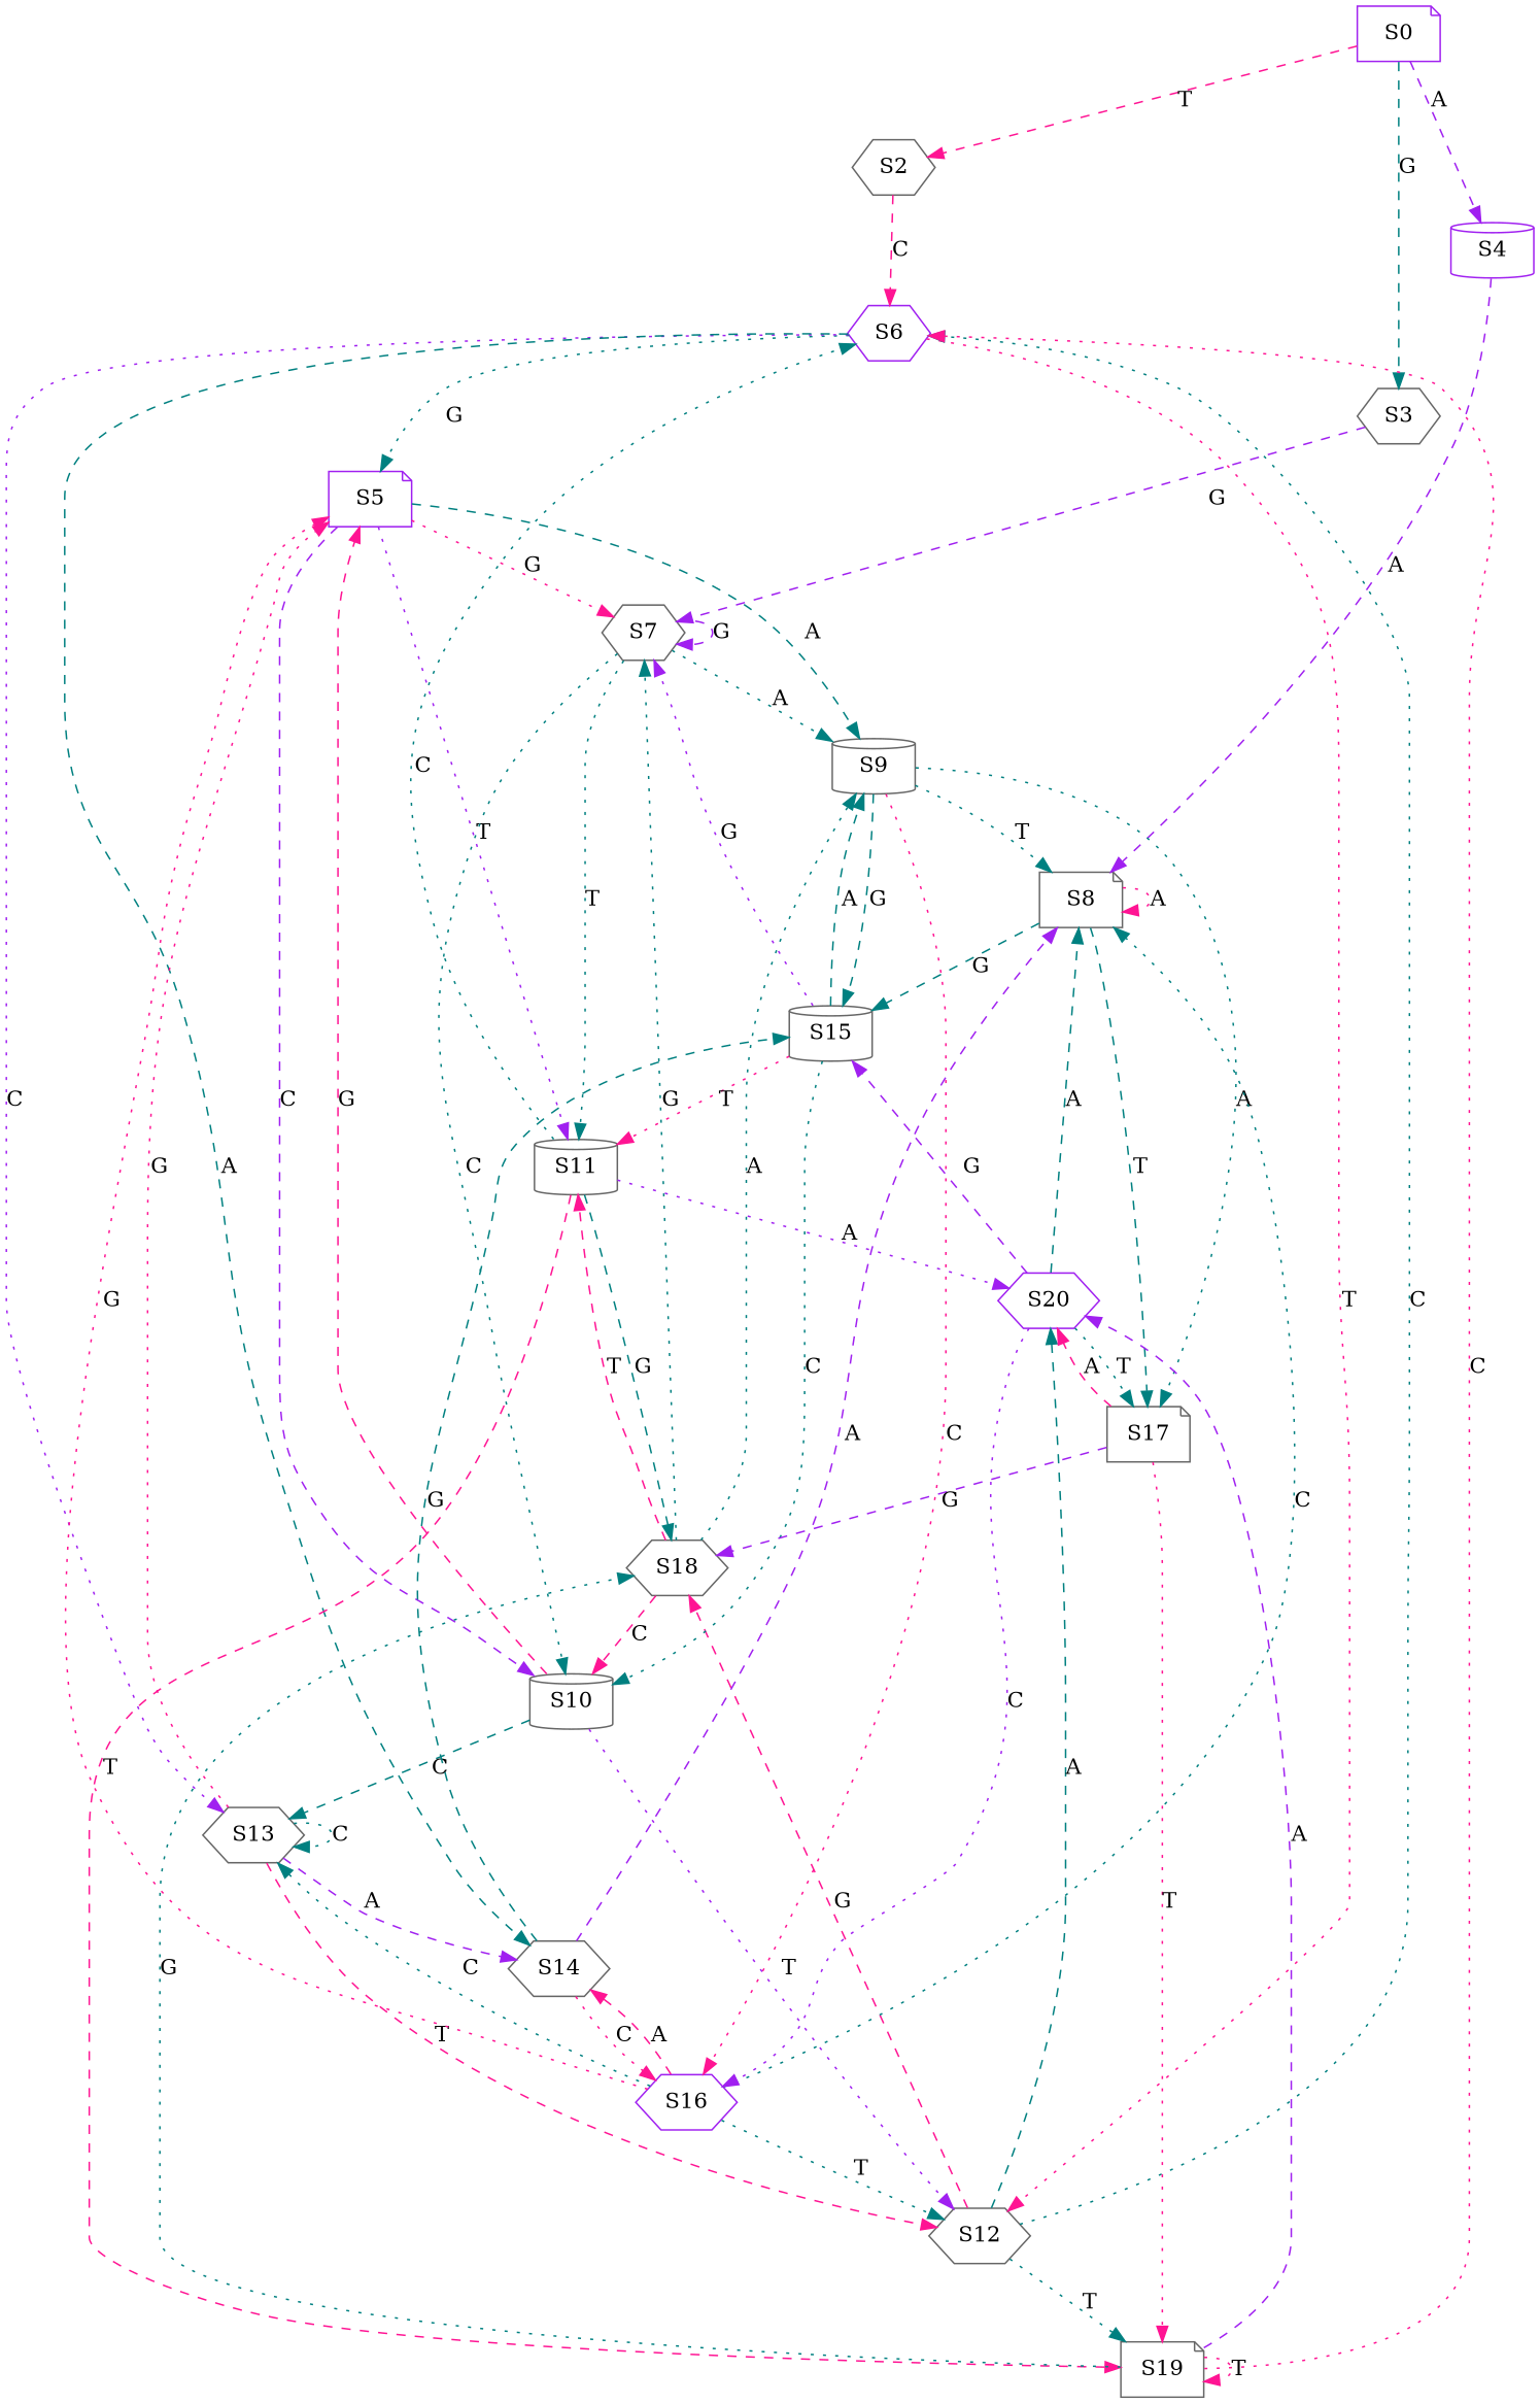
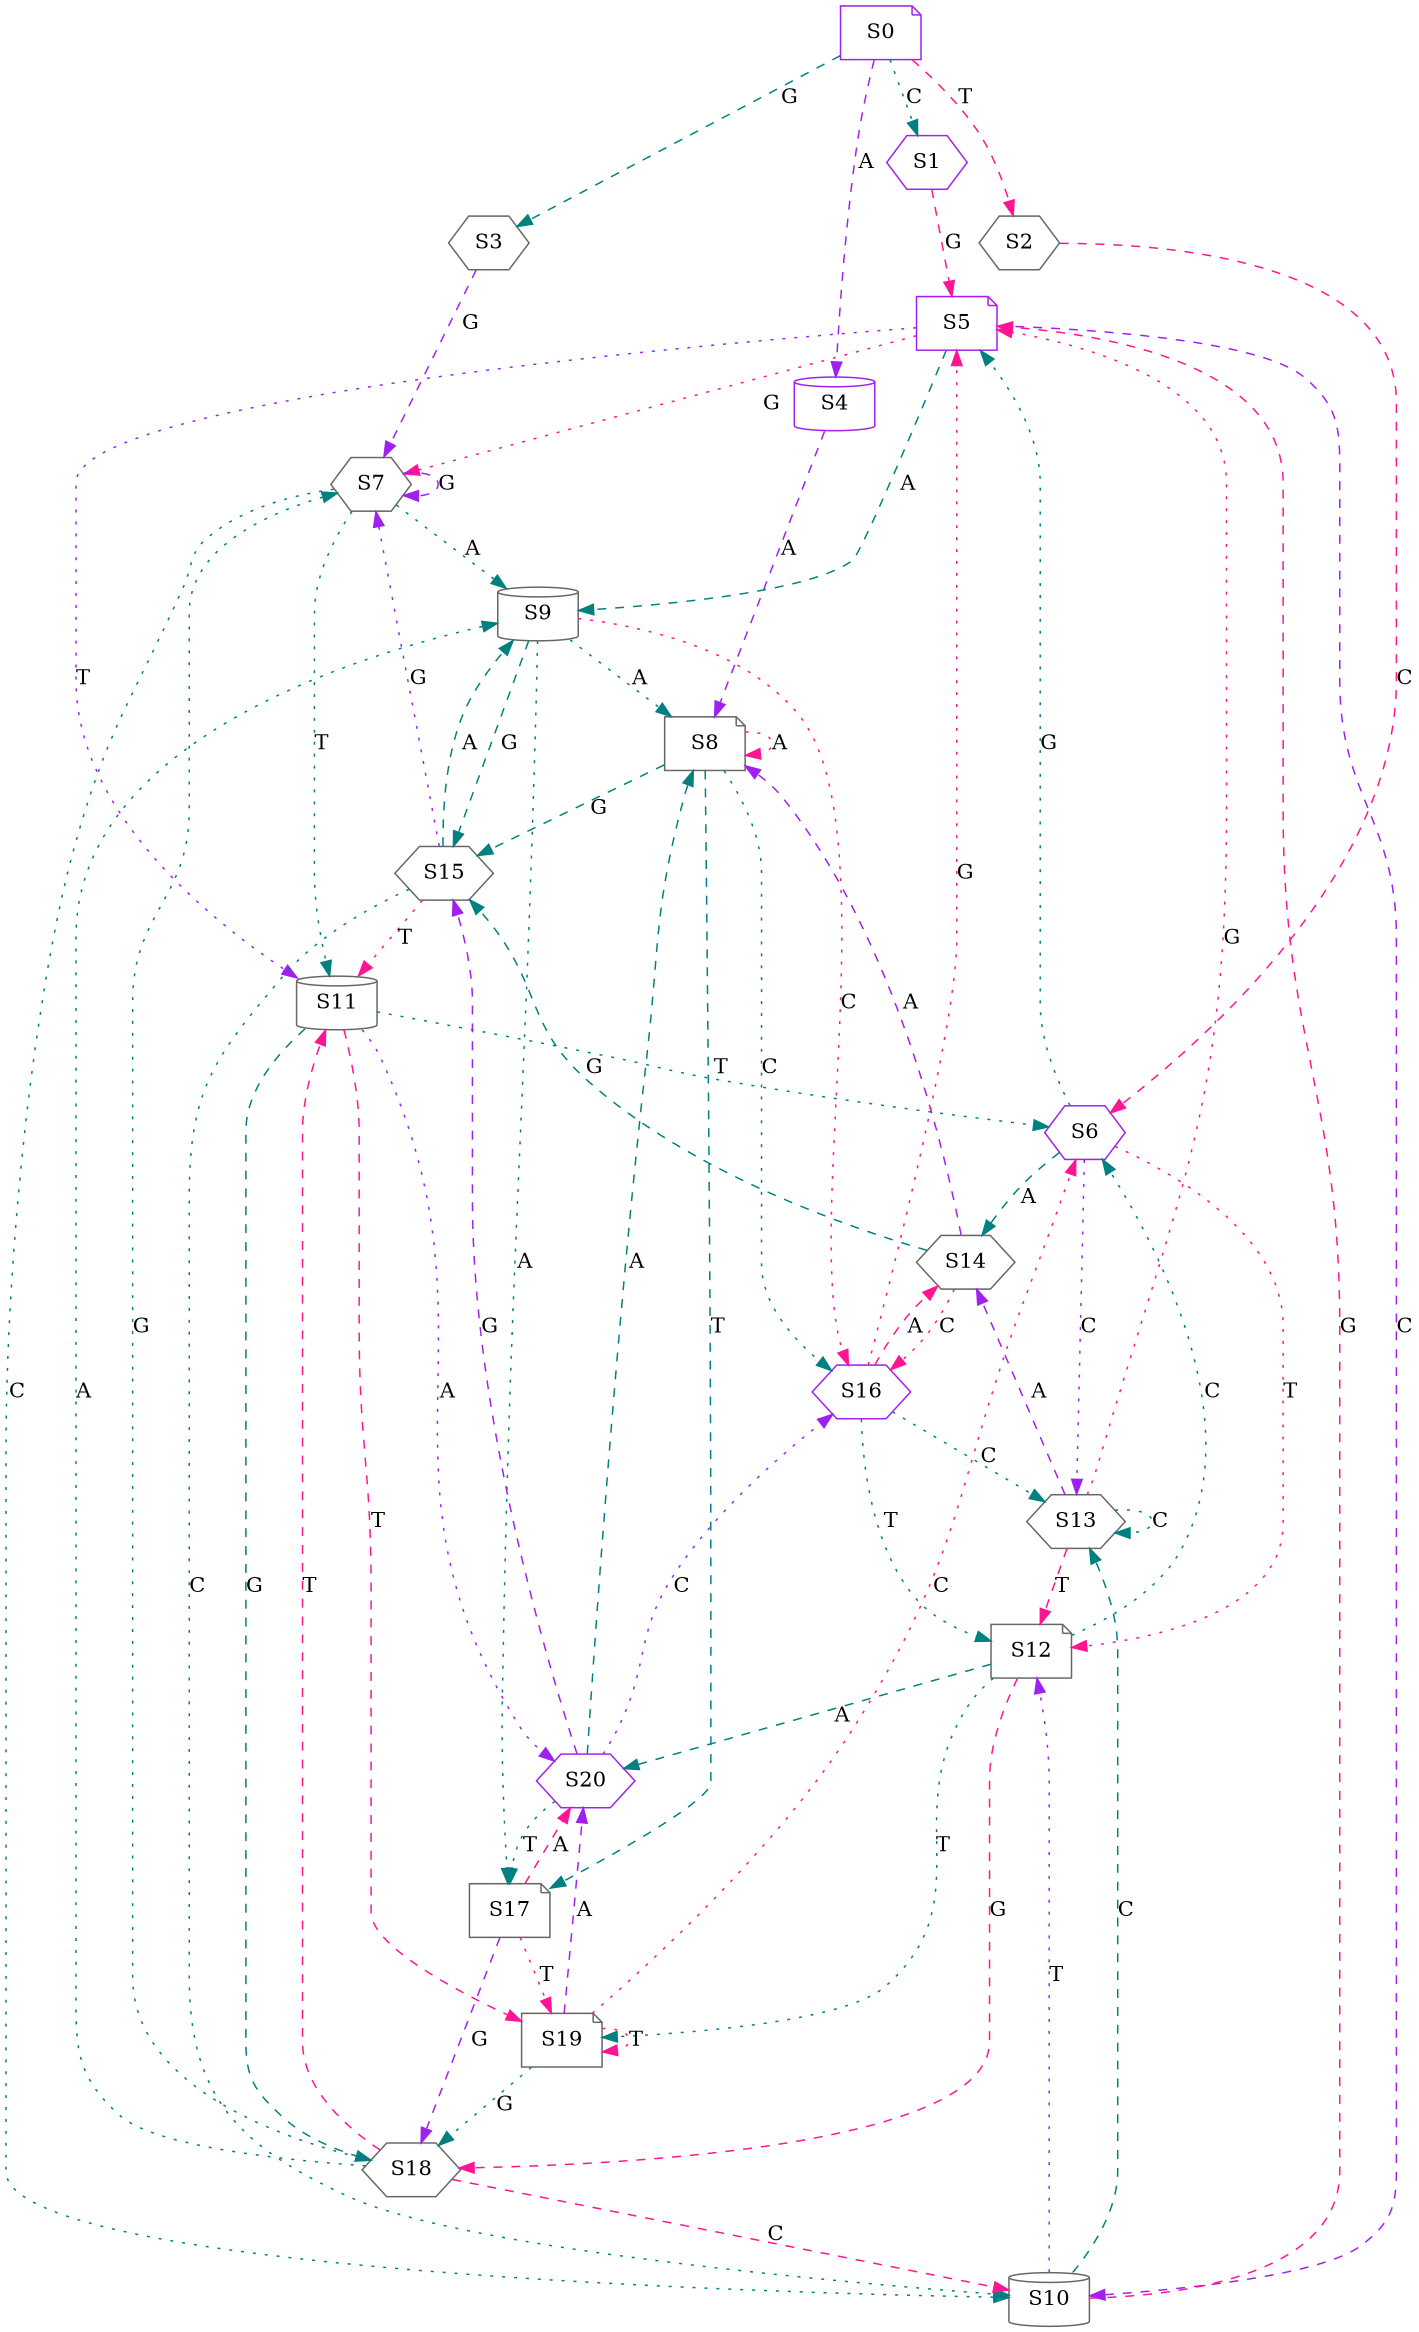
  strict digraph {
    node [color=gray40 shape=hexagon]
    edge [color=teal style=dotted]
    S0 [color=purple shape=note]
+   S1 [color=purple]
    S2
    S3
    S4 [color=purple shape=cylinder]
    S5 [color=purple shape=note]
    S6 [color=purple]
    S7
    S8 [shape=note]
    S9 [shape=cylinder]
    S10 [shape=cylinder]
    S11 [shape=cylinder]
-   S12
+   S12 [shape=note]
    S13
    S14
-   S15 [shape=cylinder]
+   S15
    S16 [color=purple]
    S17 [shape=note]
    S18
    S19 [shape=note]
    S20 [color=purple]
+   S0 -> S1 [label=C]
    S0 -> S2 [color=deeppink label=T style=dashed]
    S0 -> S3 [label=G style=dashed]
    S0 -> S4 [color=purple label=A style=dashed]
+   S1 -> S5 [color=deeppink label=G style=dashed]
    S2 -> S6 [color=deeppink label=C style=dashed]
    S3 -> S7 [color=purple label=G style=dashed]
    S4 -> S8 [color=purple label=A style=dashed]
    S5 -> S7 [color=deeppink label=G]
    S5 -> S9 [label=A style=dashed]
    S5 -> S10 [color=purple label=C style=dashed]
    S5 -> S11 [color=purple label=T]
    S6 -> S5 [label=G]
    S6 -> S12 [color=deeppink label=T]
    S6 -> S13 [color=purple label=C]
    S6 -> S14 [label=A style=dashed]
    S7 -> S7 [color=purple label=G style=dashed]
    S7 -> S9 [label=A]
    S7 -> S10 [label=C]
    S7 -> S11 [label=T]
    S8 -> S8 [color=deeppink label=A]
    S8 -> S15 [label=G style=dashed]
-   S16 -> S8 [label=C]
+   S8 -> S16 [label=C]
    S8 -> S17 [label=T style=dashed]
-   S9 -> S8 [label=T]
+   S9 -> S8 [label=A]
    S9 -> S15 [label=G style=dashed]
    S9 -> S16 [color=deeppink label=C]
    S9 -> S17 [label=A]
    S10 -> S5 [color=deeppink label=G style=dashed]
    S10 -> S12 [color=purple label=T]
    S10 -> S13 [label=C style=dashed]
-   S11 -> S6 [label=C]
+   S11 -> S6 [label=T]
    S11 -> S18 [label=G style=dashed]
    S11 -> S19 [color=deeppink label=T style=dashed]
    S11 -> S20 [color=purple label=A]
    S12 -> S6 [label=C]
    S12 -> S18 [color=deeppink label=G style=dashed]
    S12 -> S19 [label=T]
    S12 -> S20 [label=A style=dashed]
    S13 -> S5 [color=deeppink label=G]
    S13 -> S12 [color=deeppink label=T style=dashed]
    S13 -> S13 [label=C]
    S13 -> S14 [color=purple label=A style=dashed]
    S14 -> S8 [color=purple label=A style=dashed]
    S14 -> S15 [label=G style=dashed]
    S14 -> S16 [color=deeppink label=C]
    S15 -> S7 [color=purple label=G]
    S15 -> S9 [label=A style=dashed]
    S15 -> S10 [label=C]
    S15 -> S11 [color=deeppink label=T]
    S16 -> S5 [color=deeppink label=G]
    S16 -> S12 [label=T]
    S16 -> S13 [label=C]
    S16 -> S14 [color=deeppink label=A style=dashed]
    S17 -> S18 [color=purple label=G style=dashed]
    S17 -> S19 [color=deeppink label=T]
    S17 -> S20 [color=deeppink label=A style=dashed]
    S18 -> S7 [label=G]
    S18 -> S9 [label=A]
    S18 -> S10 [color=deeppink label=C style=dashed]
    S18 -> S11 [color=deeppink label=T style=dashed]
    S19 -> S6 [color=deeppink label=C]
    S19 -> S18 [label=G]
    S19 -> S19 [color=deeppink label=T]
    S19 -> S20 [color=purple label=A style=dashed]
    S20 -> S8 [label=A style=dashed]
    S20 -> S15 [color=purple label=G style=dashed]
    S20 -> S16 [color=purple label=C]
    S20 -> S17 [label=T]
  }
